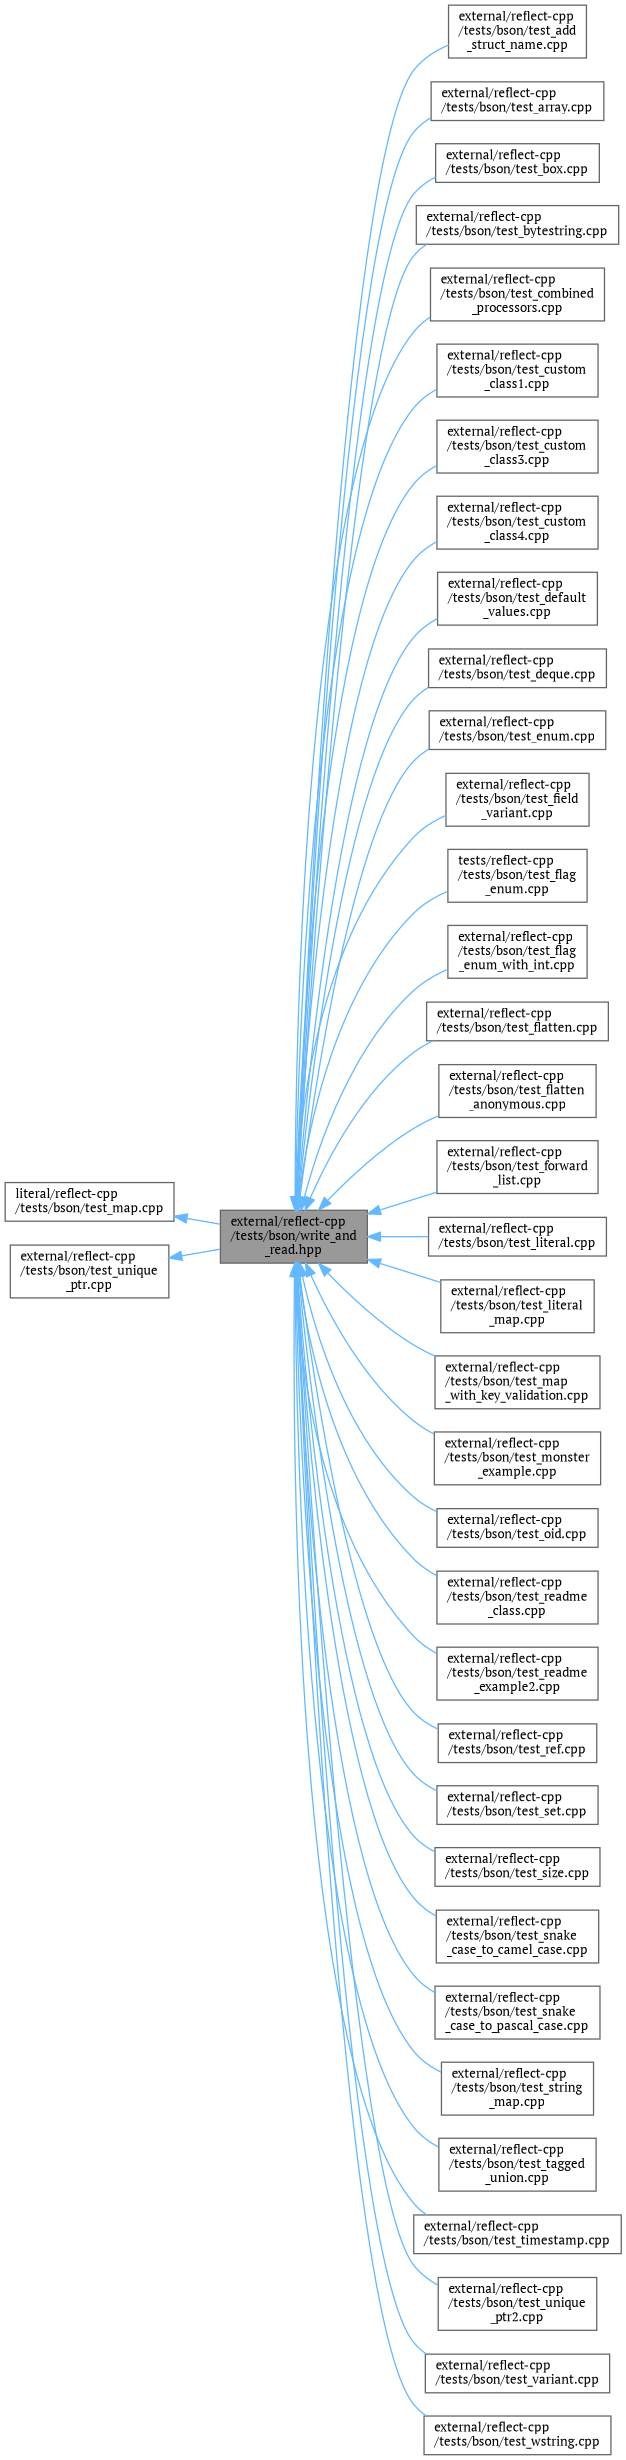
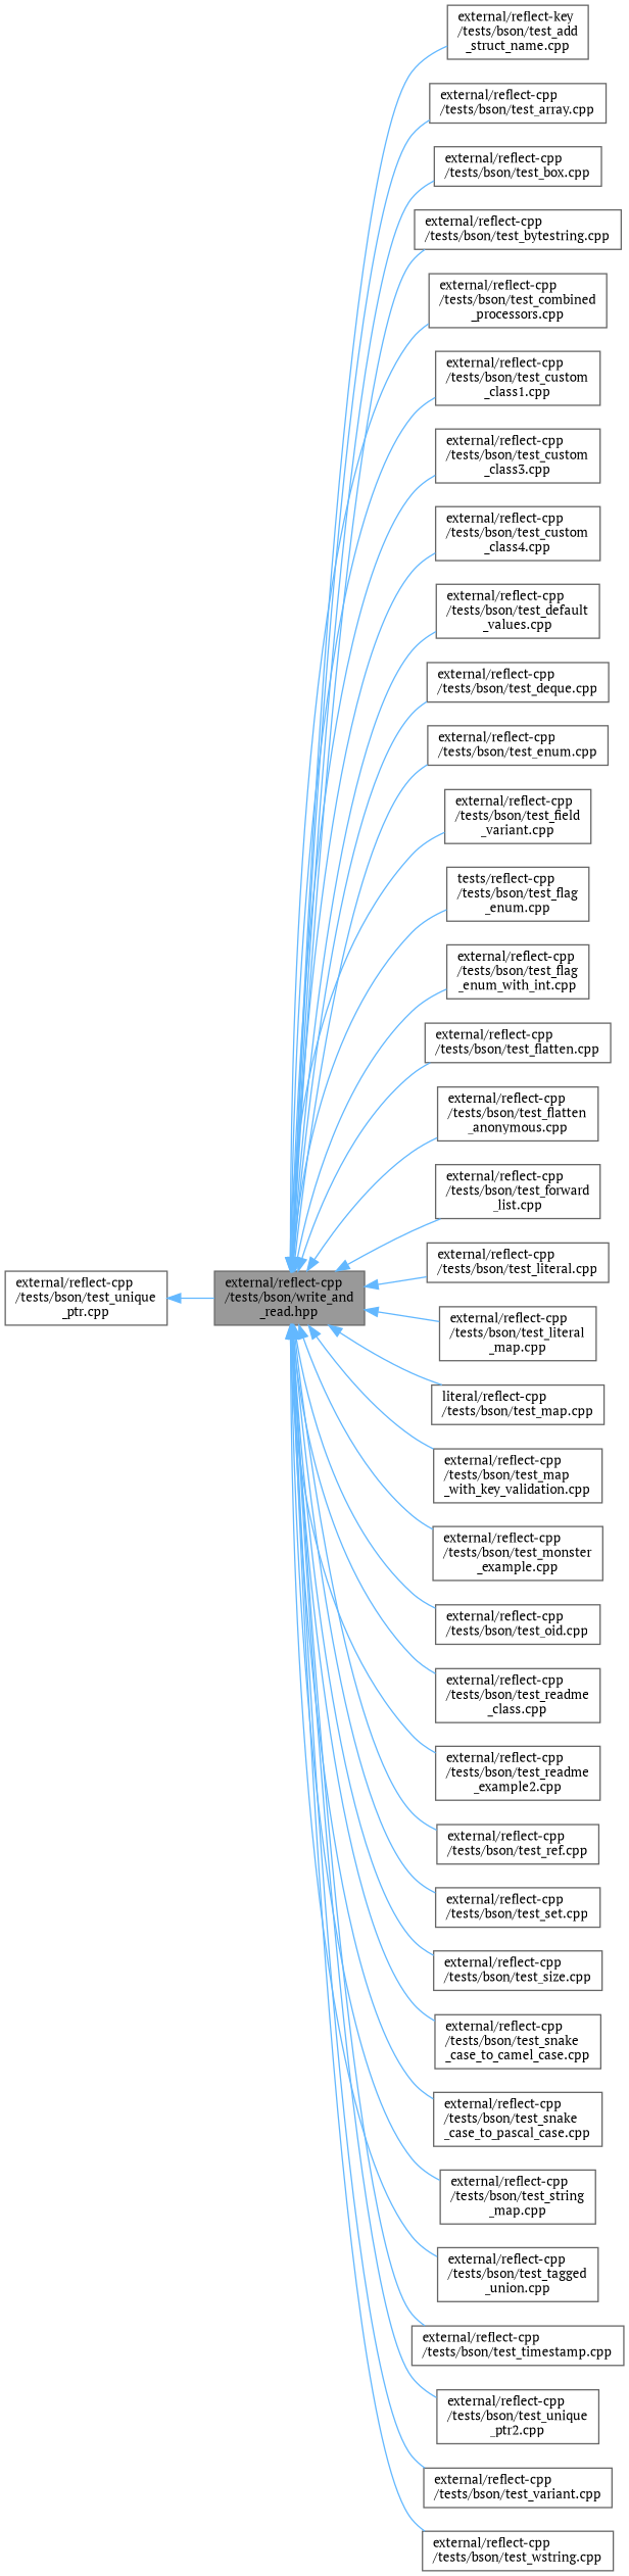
  digraph {
    fontname="PT Serif"
    rankdir=LR
    node [color=grey40 fillcolor=white fontname="PT Serif" fontsize=10 shape=box style=filled]
    edge [color=steelblue1 dir=back fontname="PT Serif" fontsize=10 labelfontname=Helvetica labelfontsize=10 style=solid]
    n1 [color=gray40 fillcolor=grey60 fontcolor=black height=0.2 label="external/reflect-cpp\l/tests/bson/write_and\l_read.hpp" width=0.4]
-   n2 [height=0.2 label="external/reflect-cpp\l/tests/bson/test_add\l_struct_name.cpp" width=0.4]
+   n2 [height=0.2 label="external/reflect-key\l/tests/bson/test_add\l_struct_name.cpp" width=0.4]
    n3 [height=0.2 label="external/reflect-cpp\l/tests/bson/test_array.cpp" width=0.4]
    n4 [height=0.2 label="external/reflect-cpp\l/tests/bson/test_box.cpp" width=0.4]
    n5 [height=0.2 label="external/reflect-cpp\l/tests/bson/test_bytestring.cpp" width=0.4]
    n6 [height=0.2 label="external/reflect-cpp\l/tests/bson/test_combined\l_processors.cpp" width=0.4]
    n7 [height=0.2 label="external/reflect-cpp\l/tests/bson/test_custom\l_class1.cpp" width=0.4]
    n8 [height=0.2 label="external/reflect-cpp\l/tests/bson/test_custom\l_class3.cpp" width=0.4]
    n9 [height=0.2 label="external/reflect-cpp\l/tests/bson/test_custom\l_class4.cpp" width=0.4]
    n10 [height=0.2 label="external/reflect-cpp\l/tests/bson/test_default\l_values.cpp" width=0.4]
    n11 [height=0.2 label="external/reflect-cpp\l/tests/bson/test_deque.cpp" width=0.4]
    n12 [height=0.2 label="external/reflect-cpp\l/tests/bson/test_enum.cpp" width=0.4]
    n13 [height=0.2 label="external/reflect-cpp\l/tests/bson/test_field\l_variant.cpp" width=0.4]
    n14 [height=0.2 label="tests/reflect-cpp\l/tests/bson/test_flag\l_enum.cpp" width=0.4]
    n15 [height=0.2 label="external/reflect-cpp\l/tests/bson/test_flag\l_enum_with_int.cpp" width=0.4]
    n16 [height=0.2 label="external/reflect-cpp\l/tests/bson/test_flatten.cpp" width=0.4]
    n17 [height=0.2 label="external/reflect-cpp\l/tests/bson/test_flatten\l_anonymous.cpp" width=0.4]
    n18 [height=0.2 label="external/reflect-cpp\l/tests/bson/test_forward\l_list.cpp" width=0.4]
    n19 [height=0.2 label="external/reflect-cpp\l/tests/bson/test_literal.cpp" width=0.4]
    n20 [height=0.2 label="external/reflect-cpp\l/tests/bson/test_literal\l_map.cpp" width=0.4]
    n21 [height=0.2 label="literal/reflect-cpp\l/tests/bson/test_map.cpp" width=0.4]
    n22 [height=0.2 label="external/reflect-cpp\l/tests/bson/test_map\l_with_key_validation.cpp" width=0.4]
    n23 [height=0.2 label="external/reflect-cpp\l/tests/bson/test_monster\l_example.cpp" width=0.4]
    n24 [height=0.2 label="external/reflect-cpp\l/tests/bson/test_oid.cpp" width=0.4]
    n25 [height=0.2 label="external/reflect-cpp\l/tests/bson/test_readme\l_class.cpp" width=0.4]
    n26 [height=0.2 label="external/reflect-cpp\l/tests/bson/test_readme\l_example2.cpp" width=0.4]
    n27 [height=0.2 label="external/reflect-cpp\l/tests/bson/test_ref.cpp" width=0.4]
    n28 [height=0.2 label="external/reflect-cpp\l/tests/bson/test_set.cpp" width=0.4]
    n29 [height=0.2 label="external/reflect-cpp\l/tests/bson/test_size.cpp" width=0.4]
    n30 [height=0.2 label="external/reflect-cpp\l/tests/bson/test_snake\l_case_to_camel_case.cpp" width=0.4]
    n31 [height=0.2 label="external/reflect-cpp\l/tests/bson/test_snake\l_case_to_pascal_case.cpp" width=0.4]
    n32 [height=0.2 label="external/reflect-cpp\l/tests/bson/test_string\l_map.cpp" width=0.4]
    n33 [height=0.2 label="external/reflect-cpp\l/tests/bson/test_tagged\l_union.cpp" width=0.4]
    n34 [height=0.2 label="external/reflect-cpp\l/tests/bson/test_timestamp.cpp" width=0.4]
    n35 [height=0.2 label="external/reflect-cpp\l/tests/bson/test_unique\l_ptr2.cpp" width=0.4]
    n36 [height=0.2 label="external/reflect-cpp\l/tests/bson/test_variant.cpp" width=0.4]
    n37 [height=0.2 label="external/reflect-cpp\l/tests/bson/test_wstring.cpp" width=0.4]
    n38 [height=0.2 label="external/reflect-cpp\l/tests/bson/test_unique\l_ptr.cpp" width=0.4]
    n1 -> n2
    n1 -> n3
    n1 -> n4
    n1 -> n5
    n1 -> n6
    n1 -> n7
    n1 -> n8
    n1 -> n9
    n1 -> n10
    n1 -> n11
    n1 -> n12
    n1 -> n13
    n1 -> n14
    n1 -> n15
    n1 -> n16
    n1 -> n17
    n1 -> n18
    n1 -> n19
    n1 -> n20
-   n21 -> n1
+   n1 -> n21
    n1 -> n22
    n1 -> n23
    n1 -> n24
    n1 -> n25
    n1 -> n26
    n1 -> n27
    n1 -> n28
    n1 -> n29
    n1 -> n30
    n1 -> n31
    n1 -> n32
    n1 -> n33
    n1 -> n34
    n1 -> n35
    n1 -> n36
    n1 -> n37
    n38 -> n1
  }
